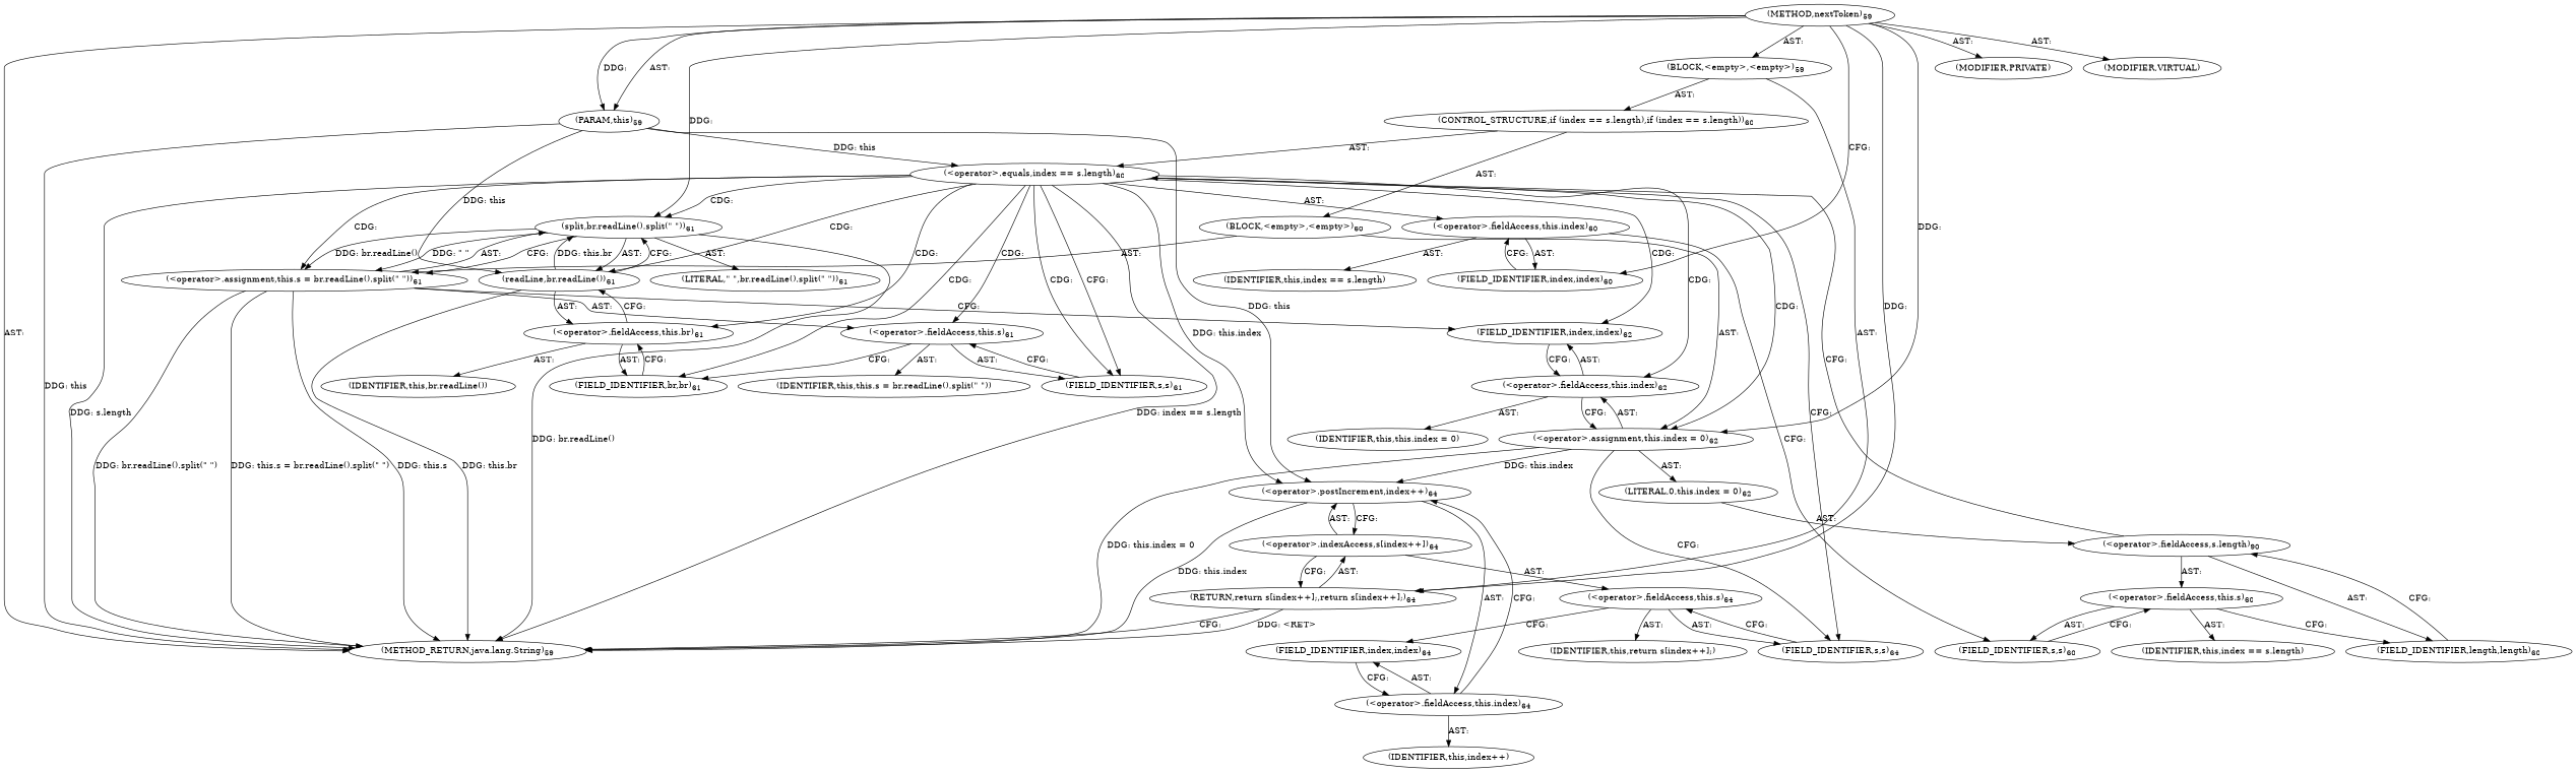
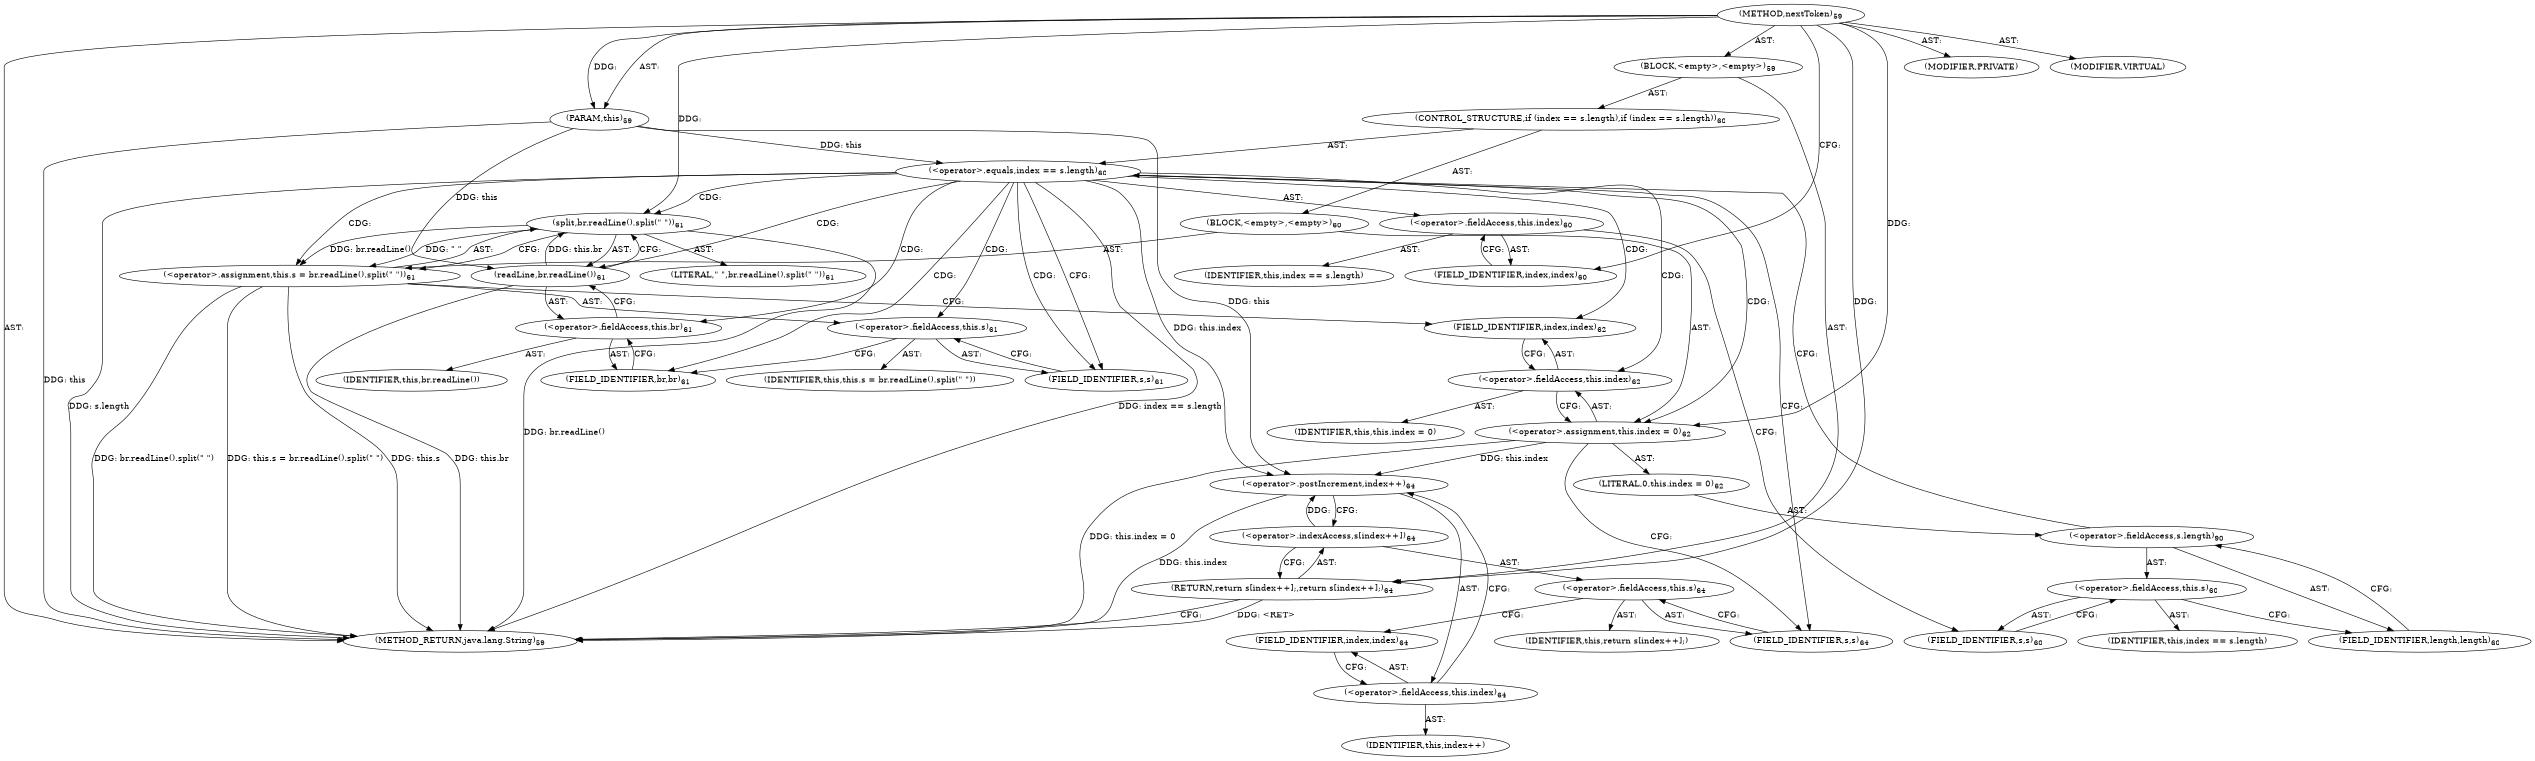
  digraph {
    n1 [label=<(METHOD,nextToken)<SUB>59</SUB>>]
    n2 [label=<(PARAM,this)<SUB>59</SUB>>]
    n3 [label=<(BLOCK,&lt;empty&gt;,&lt;empty&gt;)<SUB>59</SUB>>]
    n4 [label=<(FIELD_IDENTIFIER,index,index)<SUB>60</SUB>>]
    n5 [label=<(split,br.readLine().split(&quot; &quot;))<SUB>61</SUB>>]
    n6 [label=<(&lt;operator&gt;.assignment,this.index = 0)<SUB>62</SUB>>]
    n7 [label=<(RETURN,return s[index++];,return s[index++];)<SUB>64</SUB>>]
    n8 [label=<(MODIFIER,PRIVATE)>]
    n9 [label=<(MODIFIER,VIRTUAL)>]
    n10 [label=<(METHOD_RETURN,java.lang.String)<SUB>59</SUB>>]
    n11 [label=<(&lt;operator&gt;.equals,index == s.length)<SUB>60</SUB>>]
    n12 [label=<(readLine,br.readLine())<SUB>61</SUB>>]
    n13 [label=<(&lt;operator&gt;.postIncrement,index++)<SUB>64</SUB>>]
    n14 [label=<(CONTROL_STRUCTURE,if (index == s.length),if (index == s.length))<SUB>60</SUB>>]
    n15 [label=<(&lt;operator&gt;.fieldAccess,this.index)<SUB>60</SUB>>]
    n16 [label=<(&lt;operator&gt;.assignment,this.s = br.readLine().split(&quot; &quot;))<SUB>61</SUB>>]
    n17 [label=<(LITERAL,&quot; &quot;,br.readLine().split(&quot; &quot;))<SUB>61</SUB>>]
    n18 [label=<(&lt;operator&gt;.fieldAccess,this.index)<SUB>62</SUB>>]
    n19 [label=<(FIELD_IDENTIFIER,s,s)<SUB>64</SUB>>]
    n20 [label=<(LITERAL,0,this.index = 0)<SUB>62</SUB>>]
    n21 [label=<(&lt;operator&gt;.indexAccess,s[index++])<SUB>64</SUB>>]
    n22 [label=<(&lt;operator&gt;.fieldAccess,this.s)<SUB>61</SUB>>]
    n23 [label=<(FIELD_IDENTIFIER,s,s)<SUB>61</SUB>>]
    n24 [label=<(&lt;operator&gt;.fieldAccess,this.br)<SUB>61</SUB>>]
    n25 [label=<(FIELD_IDENTIFIER,br,br)<SUB>61</SUB>>]
    n26 [label=<(FIELD_IDENTIFIER,index,index)<SUB>62</SUB>>]
    n27 [label=<(&lt;operator&gt;.fieldAccess,this.index)<SUB>64</SUB>>]
    n28 [label=<(BLOCK,&lt;empty&gt;,&lt;empty&gt;)<SUB>60</SUB>>]
    n29 [label=<(IDENTIFIER,this,index == s.length)>]
    n30 [label=<(FIELD_IDENTIFIER,s,s)<SUB>60</SUB>>]
    n31 [label=<(&lt;operator&gt;.fieldAccess,s.length)<SUB>90</SUB>>]
    n32 [label=<(&lt;operator&gt;.fieldAccess,this.s)<SUB>60</SUB>>]
    n33 [label=<(FIELD_IDENTIFIER,length,length)<SUB>60</SUB>>]
    n34 [label=<(IDENTIFIER,this,this.s = br.readLine().split(&quot; &quot;))>]
    n35 [label=<(IDENTIFIER,this,br.readLine())>]
    n36 [label=<(IDENTIFIER,this,this.index = 0)>]
    n37 [label=<(&lt;operator&gt;.fieldAccess,this.s)<SUB>64</SUB>>]
    n38 [label=<(IDENTIFIER,this,index == s.length)>]
    n39 [label=<(IDENTIFIER,this,return s[index++];)>]
    n40 [label=<(FIELD_IDENTIFIER,index,index)<SUB>64</SUB>>]
    n41 [label=<(IDENTIFIER,this,index++)>]
    n1 -> n2 [label="AST: "]
    n1 -> n2 [label="DDG: "]
    n1 -> n3 [label="AST: "]
    n1 -> n4 [label="CFG: "]
    n1 -> n5 [label="DDG: "]
    n1 -> n6 [label="DDG: "]
    n1 -> n7 [label="DDG: "]
    n1 -> n8 [label="AST: "]
    n1 -> n9 [label="AST: "]
    n1 -> n10 [label="AST: "]
    n2 -> n10 [label="DDG: this"]
    n2 -> n11 [label="DDG: this"]
    n2 -> n12 [label="DDG: this"]
    n2 -> n13 [label="DDG: this"]
    n3 -> n7 [label="AST: "]
    n3 -> n14 [label="AST: "]
    n4 -> n15 [label="CFG: "]
    n5 -> n10 [label="DDG: br.readLine()"]
    n5 -> n12 [label="AST: "]
    n5 -> n16 [label="CFG: "]
    n5 -> n16 [label="DDG: br.readLine()"]
    n5 -> n16 [label="DDG: &quot; &quot;"]
    n5 -> n17 [label="AST: "]
    n6 -> n10 [label="DDG: this.index = 0"]
    n6 -> n13 [label="DDG: this.index"]
    n6 -> n18 [label="AST: "]
    n6 -> n19 [label="CFG: "]
    n6 -> n20 [label="AST: "]
    n7 -> n10 [label="CFG: "]
    n7 -> n10 [label="DDG: &lt;RET&gt;"]
    n7 -> n21 [label="AST: "]
    n11 -> n5 [label="CDG: "]
    n11 -> n6 [label="CDG: "]
    n11 -> n10 [label="DDG: s.length"]
    n11 -> n10 [label="DDG: index == s.length"]
    n11 -> n12 [label="CDG: "]
    n11 -> n13 [label="DDG: this.index"]
    n11 -> n15 [label="AST: "]
    n11 -> n16 [label="CDG: "]
    n11 -> n18 [label="CDG: "]
    n11 -> n19 [label="CFG: "]
    n11 -> n22 [label="CDG: "]
    n11 -> n23 [label="CFG: "]
    n11 -> n23 [label="CDG: "]
    n11 -> n24 [label="CDG: "]
    n11 -> n25 [label="CDG: "]
    n11 -> n26 [label="CDG: "]
    n12 -> n5 [label="CFG: "]
    n12 -> n5 [label="DDG: this.br"]
    n12 -> n10 [label="DDG: this.br"]
    n12 -> n24 [label="AST: "]
    n13 -> n10 [label="DDG: this.index"]
    n13 -> n21 [label="CFG: "]
    n13 -> n27 [label="AST: "]
    n14 -> n11 [label="AST: "]
    n14 -> n28 [label="AST: "]
    n15 -> n4 [label="AST: "]
    n15 -> n29 [label="AST: "]
    n15 -> n30 [label="CFG: "]
    n16 -> n5 [label="AST: "]
    n16 -> n10 [label="DDG: this.s"]
    n16 -> n10 [label="DDG: br.readLine().split(&quot; &quot;)"]
    n16 -> n10 [label="DDG: this.s = br.readLine().split(&quot; &quot;)"]
    n16 -> n22 [label="AST: "]
    n16 -> n26 [label="CFG: "]
    n18 -> n6 [label="CFG: "]
    n18 -> n26 [label="AST: "]
    n18 -> n36 [label="AST: "]
    n19 -> n37 [label="CFG: "]
    n20 -> n31 [label="AST: "]
    n21 -> n7 [label="CFG: "]
-   n21 -> n13 [label="AST: "]
+   n21 -> n13 [label="DDG: "]
    n21 -> n37 [label="AST: "]
    n22 -> n23 [label="AST: "]
    n22 -> n25 [label="CFG: "]
    n22 -> n34 [label="AST: "]
    n23 -> n22 [label="CFG: "]
    n24 -> n12 [label="CFG: "]
    n24 -> n25 [label="AST: "]
    n24 -> n35 [label="AST: "]
    n25 -> n24 [label="CFG: "]
    n26 -> n18 [label="CFG: "]
    n27 -> n13 [label="CFG: "]
    n27 -> n40 [label="AST: "]
    n27 -> n41 [label="AST: "]
    n28 -> n6 [label="AST: "]
    n28 -> n16 [label="AST: "]
    n30 -> n32 [label="CFG: "]
    n31 -> n11 [label="CFG: "]
    n31 -> n32 [label="AST: "]
    n31 -> n33 [label="AST: "]
    n32 -> n30 [label="AST: "]
    n32 -> n33 [label="CFG: "]
    n32 -> n38 [label="AST: "]
    n33 -> n31 [label="CFG: "]
    n37 -> n19 [label="AST: "]
    n37 -> n39 [label="AST: "]
    n37 -> n40 [label="CFG: "]
    n40 -> n27 [label="CFG: "]
  }
